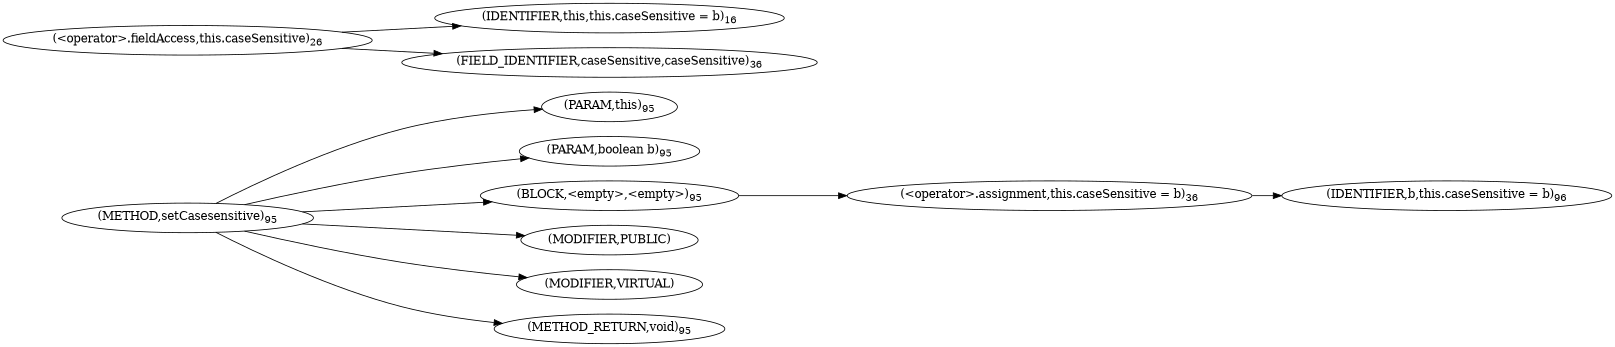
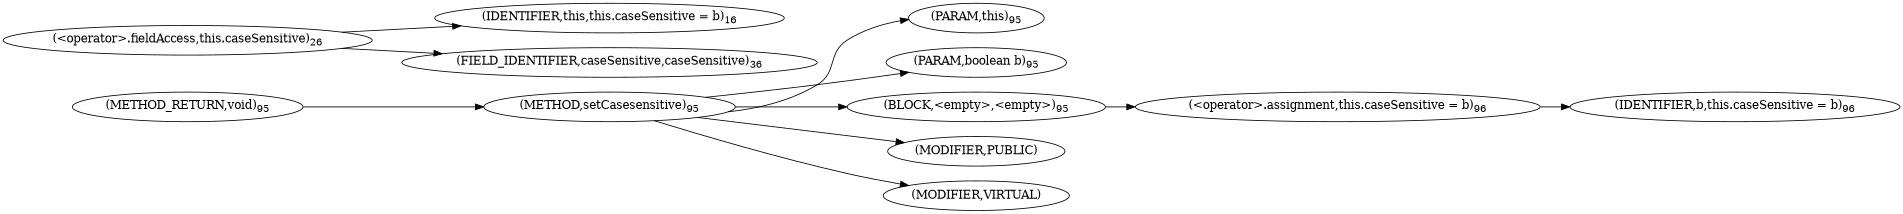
  digraph {
    fontname="DejaVu Serif"
    rankdir=LR
    node [fontname="DejaVu Serif"]
    edge [fontname="DejaVu Serif"]
    n1 [label=<(METHOD,setCasesensitive)<SUB>95</SUB>>]
    n2 [label=<(PARAM,this)<SUB>95</SUB>>]
    n3 [label=<(PARAM,boolean b)<SUB>95</SUB>>]
    n4 [label=<(BLOCK,&lt;empty&gt;,&lt;empty&gt;)<SUB>95</SUB>>]
    n5 [label=<(MODIFIER,PUBLIC)>]
    n6 [label=<(MODIFIER,VIRTUAL)>]
    n7 [label=<(METHOD_RETURN,void)<SUB>95</SUB>>]
-   n8 [label=<(&lt;operator&gt;.assignment,this.caseSensitive = b)<SUB>36</SUB>>]
+   n8 [label=<(&lt;operator&gt;.assignment,this.caseSensitive = b)<SUB>96</SUB>>]
    n9 [label=<(IDENTIFIER,b,this.caseSensitive = b)<SUB>96</SUB>>]
    n10 [label=<(&lt;operator&gt;.fieldAccess,this.caseSensitive)<SUB>26</SUB>>]
    n11 [label=<(IDENTIFIER,this,this.caseSensitive = b)<SUB>16</SUB>>]
    n12 [label=<(FIELD_IDENTIFIER,caseSensitive,caseSensitive)<SUB>36</SUB>>]
    n1 -> n2
    n1 -> n3
    n1 -> n4
    n1 -> n5
    n1 -> n6
-   n1 -> n7
+   n7 -> n1
    n4 -> n8
    n8 -> n9
    n10 -> n11
    n10 -> n12
  }
